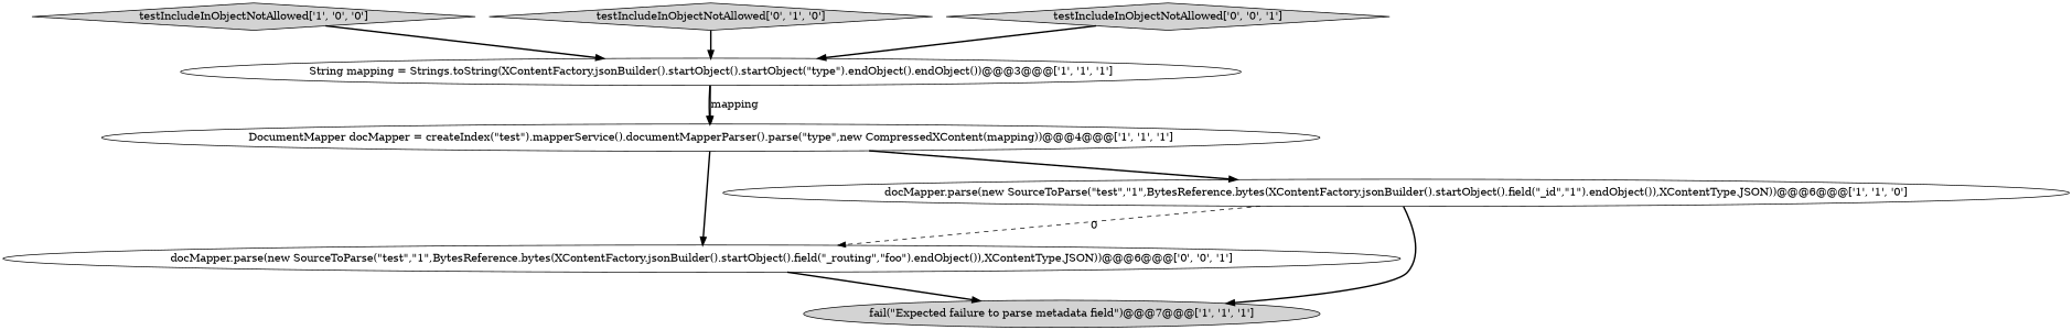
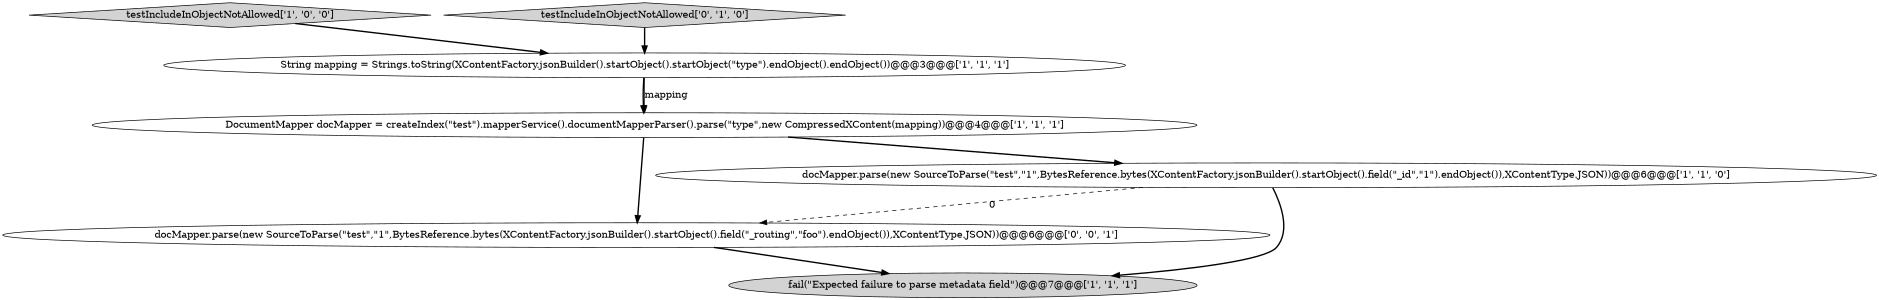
  digraph {
    node [fillcolor=lightgray shape=ellipse style=filled]
    edge [style=bold]
    n1 [label="testIncludeInObjectNotAllowed['1', '0', '0']" shape=diamond]
    n2 [fillcolor=white label="String mapping = Strings.toString(XContentFactory.jsonBuilder().startObject().startObject(\"type\").endObject().endObject())@@@3@@@['1', '1', '1']"]
    n3 [fillcolor=white label="DocumentMapper docMapper = createIndex(\"test\").mapperService().documentMapperParser().parse(\"type\",new CompressedXContent(mapping))@@@4@@@['1', '1', '1']"]
    n4 [fillcolor=white label="docMapper.parse(new SourceToParse(\"test\",\"1\",BytesReference.bytes(XContentFactory.jsonBuilder().startObject().field(\"_routing\",\"foo\").endObject()),XContentType.JSON))@@@6@@@['0', '0', '1']"]
    n5 [label="fail(\"Expected failure to parse metadata field\")@@@7@@@['1', '1', '1']"]
    n6 [fillcolor=white label="docMapper.parse(new SourceToParse(\"test\",\"1\",BytesReference.bytes(XContentFactory.jsonBuilder().startObject().field(\"_id\",\"1\").endObject()),XContentType.JSON))@@@6@@@['1', '1', '0']"]
    n7 [label="testIncludeInObjectNotAllowed['0', '1', '0']" shape=diamond]
-   n8 [label="testIncludeInObjectNotAllowed['0', '0', '1']" shape=diamond]
    n1 -> n2
    n2 -> n3
    n2 -> n3 [label=mapping style=solid]
    n3 -> n4
    n3 -> n6
    n4 -> n5
    n6 -> n4 [label=0 style=dashed]
    n6 -> n5
    n7 -> n2
-   n8 -> n2
  }
